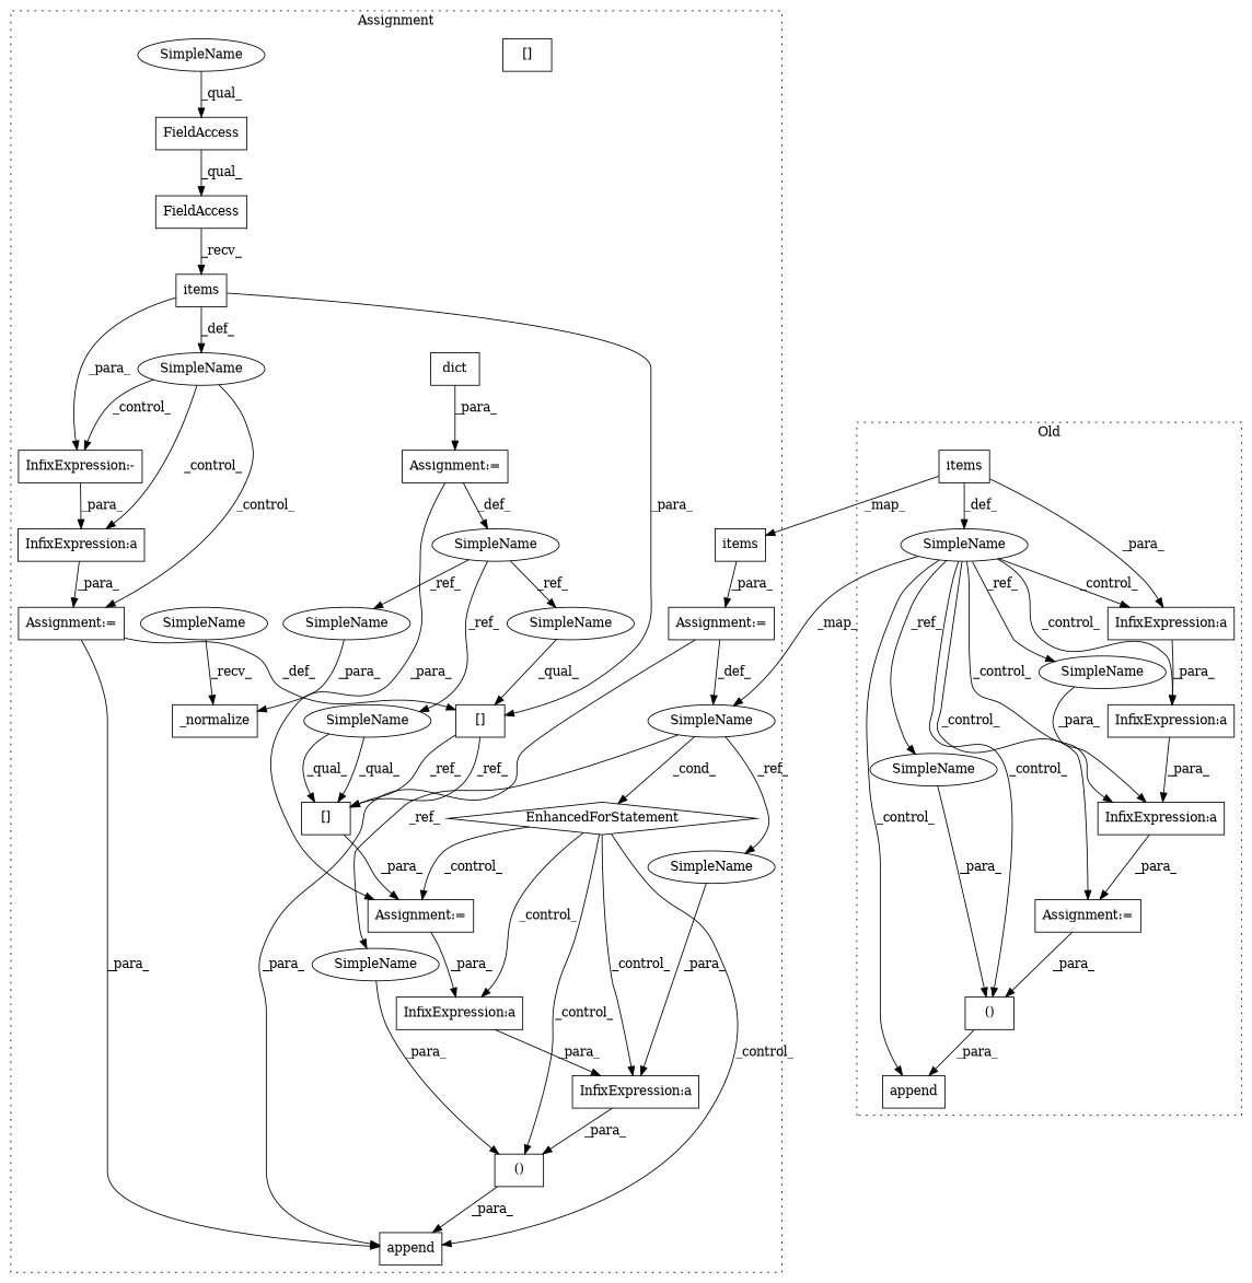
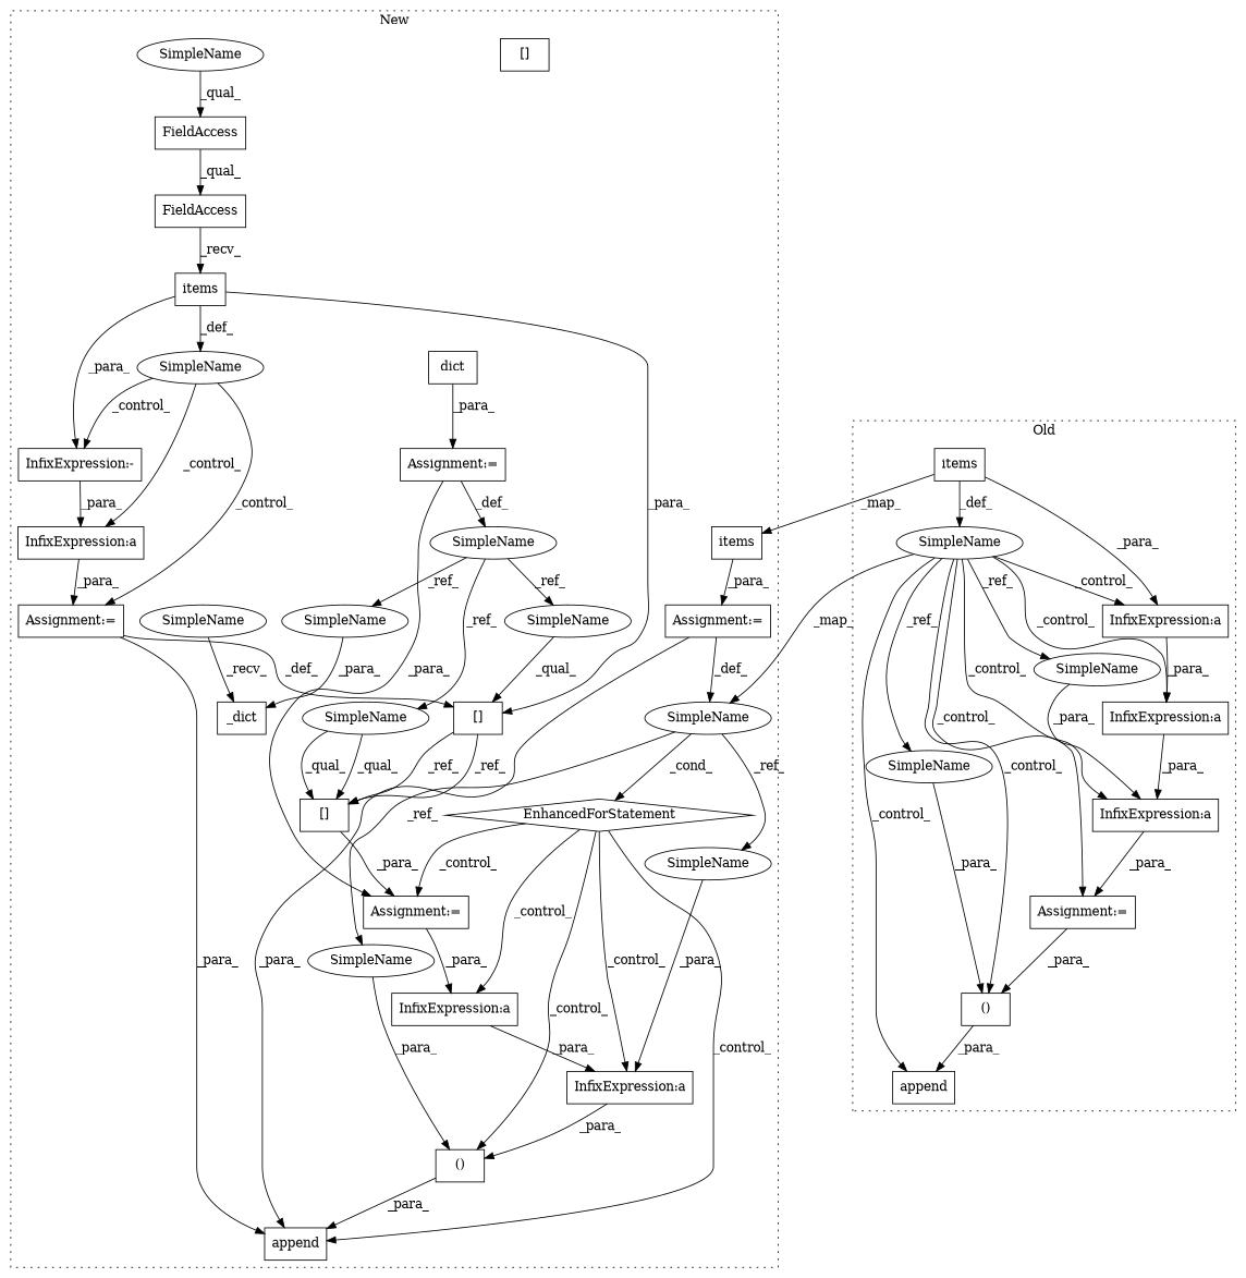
  digraph {
    fontname="DejaVu Serif"
    node [a=42 fontname="DejaVu Serif" l=5 s=2013 shape=box]
    edge [fontname="DejaVu Serif"]
    n1 [a=106 l=27 label="()" s=2514]
    n2 [a=27 l=3 label="InfixExpression:a" s=2468]
    n3 [a=27 l=3 label="InfixExpression:a" s=2456]
    n4 [a=27 l=3 label="InfixExpression:a" s=2446]
    n5 [label=SimpleName s=2206 shape=ellipse]
    n6 [a=32 l=7 label=items s=2234]
    n7 [a=7 l=1 label="Assignment:=" s=2439]
    n8 [a=32 l="14,2" label=append s="2500,2541"]
    n9 [label=SimpleName s=2514 shape=ellipse]
    n10 [label=SimpleName s=2441 shape=ellipse]
-   n11 [a=32 l="11,1" label=_normalize s="2286,2304"]
+   n11 [a=32 l="11,1" label=_dict s="2286,2304"]
    n12 [a=7 l=1 label="Assignment:=" s=1922]
    n13 [a=27 l=3 label="InfixExpression:a" s=2534]
    n14 [a=106 l=44 label="()" s=2510]
    n15 [a=27 l=3 label="InfixExpression:a" s=2253]
    n16 [a=27 l=3 label="InfixExpression:a" s=2543]
    n17 [a=2 l="8,1" label="[]" s="2229,2241"]
    n18 [a=70 l="66,2" label=EnhancedForStatement s="2346,2451" shape=diamond]
    n19 [a=2 l="8,1" label="[]" s="2468,2480"]
    n20 [label=SimpleName s=2416 shape=ellipse]
    n21 [l=7 label=SimpleName s=1915 shape=ellipse]
    n22 [label=SimpleName s=2005 shape=ellipse]
    n23 [a=38 l=1 label="InfixExpression:-" s=2244]
    n24 [a=22 l=12 label=FieldAccess]
    n25 [a=22 l=19 label=FieldAccess]
    n26 [a=32 l=6 label=dict s=1923]
    n27 [a=32 l=7 label=items s=2444]
    n28 [a=7 l=1 label="Assignment:=" s=2467]
    n29 [a=32 l=7 label=items s=2033]
    n30 [a=7 l="66,2" label="Assignment:=" s="2346,2451"]
    n31 [a=7 l=1 label="Assignment:=" s=2242]
    n32 [a=32 l="14,2" label=append s="2496,2554"]
    n33 [l=4 label=SimpleName shape=ellipse]
    n34 [l=4 label=SimpleName s=2281 shape=ellipse]
    n35 [l=7 label=SimpleName s=2297 shape=ellipse]
    n36 [l=7 label=SimpleName s=2468 shape=ellipse]
    n37 [l=7 label=SimpleName s=2229 shape=ellipse]
    n38 [a=2 l="8,1" label="[]" s="2468,2480"]
    n39 [label=SimpleName s=2529 shape=ellipse]
    n40 [label=SimpleName s=2510 shape=ellipse]
    subgraph cluster_1 {
      label=Old
      style=dotted
      n1
      n2
      n3
      n4
      n5
      n6
      n7
      n8
      n9
      n10
    }
    subgraph cluster_2 {
-     label=Assignment
+     label=New
      style=dotted
      n11
      n12
      n13
      n14
      n15
      n16
      n17
      n18
      n19
      n20
      n21
      n22
      n23
      n24
      n25
      n26
      n27
      n28
      n29
      n30
      n31
      n32
      n33
      n34
      n35
      n36
      n37
      n38
      n39
      n40
    }
    n1 -> n8 [label=_para_]
    n2 -> n4 [label=_para_]
    n3 -> n2 [label=_para_]
    n4 -> n7 [label=_para_]
    n5 -> n1 [label=_control_]
    n5 -> n2 [label=_control_]
    n5 -> n3 [label=_control_]
    n5 -> n4 [label=_control_]
    n5 -> n7 [label=_control_]
    n5 -> n8 [label=_control_]
    n5 -> n9 [label=_ref_]
    n5 -> n10 [label=_ref_]
    n5 -> n20 [label=_map_]
    n6 -> n3 [label=_para_]
    n6 -> n5 [label=_def_]
    n6 -> n27 [label=_map_]
    n7 -> n1 [label=_para_]
    n9 -> n1 [label=_para_]
    n10 -> n4 [label=_para_]
    n12 -> n21 [label=_def_]
    n12 -> n28 [label=_para_]
    n13 -> n14 [label=_para_]
    n14 -> n32 [label=_para_]
    n15 -> n31 [label=_para_]
    n16 -> n13 [label=_para_]
    n17 -> n38 [label=_ref_]
    n17 -> n38 [label=_ref_]
    n18 -> n13 [label=_control_]
    n18 -> n14 [label=_control_]
    n18 -> n16 [label=_control_]
    n18 -> n28 [label=_control_]
    n18 -> n32 [label=_control_]
    n20 -> n18 [label=_cond_]
    n20 -> n39 [label=_ref_]
    n20 -> n40 [label=_ref_]
    n21 -> n35 [label=_ref_]
    n21 -> n36 [label=_ref_]
    n21 -> n37 [label=_ref_]
    n22 -> n15 [label=_control_]
    n22 -> n23 [label=_control_]
    n22 -> n31 [label=_control_]
    n23 -> n15 [label=_para_]
    n24 -> n25 [label=_qual_]
    n25 -> n29 [label=_recv_]
    n26 -> n12 [label=_para_]
    n27 -> n30 [label=_para_]
    n28 -> n16 [label=_para_]
    n29 -> n17 [label=_para_]
    n29 -> n22 [label=_def_]
    n29 -> n23 [label=_para_]
    n30 -> n20 [label=_def_]
    n30 -> n32 [label=_para_]
    n31 -> n17 [label=_def_]
    n31 -> n32 [label=_para_]
    n33 -> n24 [label=_qual_]
    n34 -> n11 [label=_recv_]
    n35 -> n11 [label=_para_]
    n36 -> n38 [label=_qual_]
    n36 -> n38 [label=_qual_]
    n37 -> n17 [label=_qual_]
    n38 -> n28 [label=_para_]
    n39 -> n13 [label=_para_]
    n40 -> n14 [label=_para_]
  }
